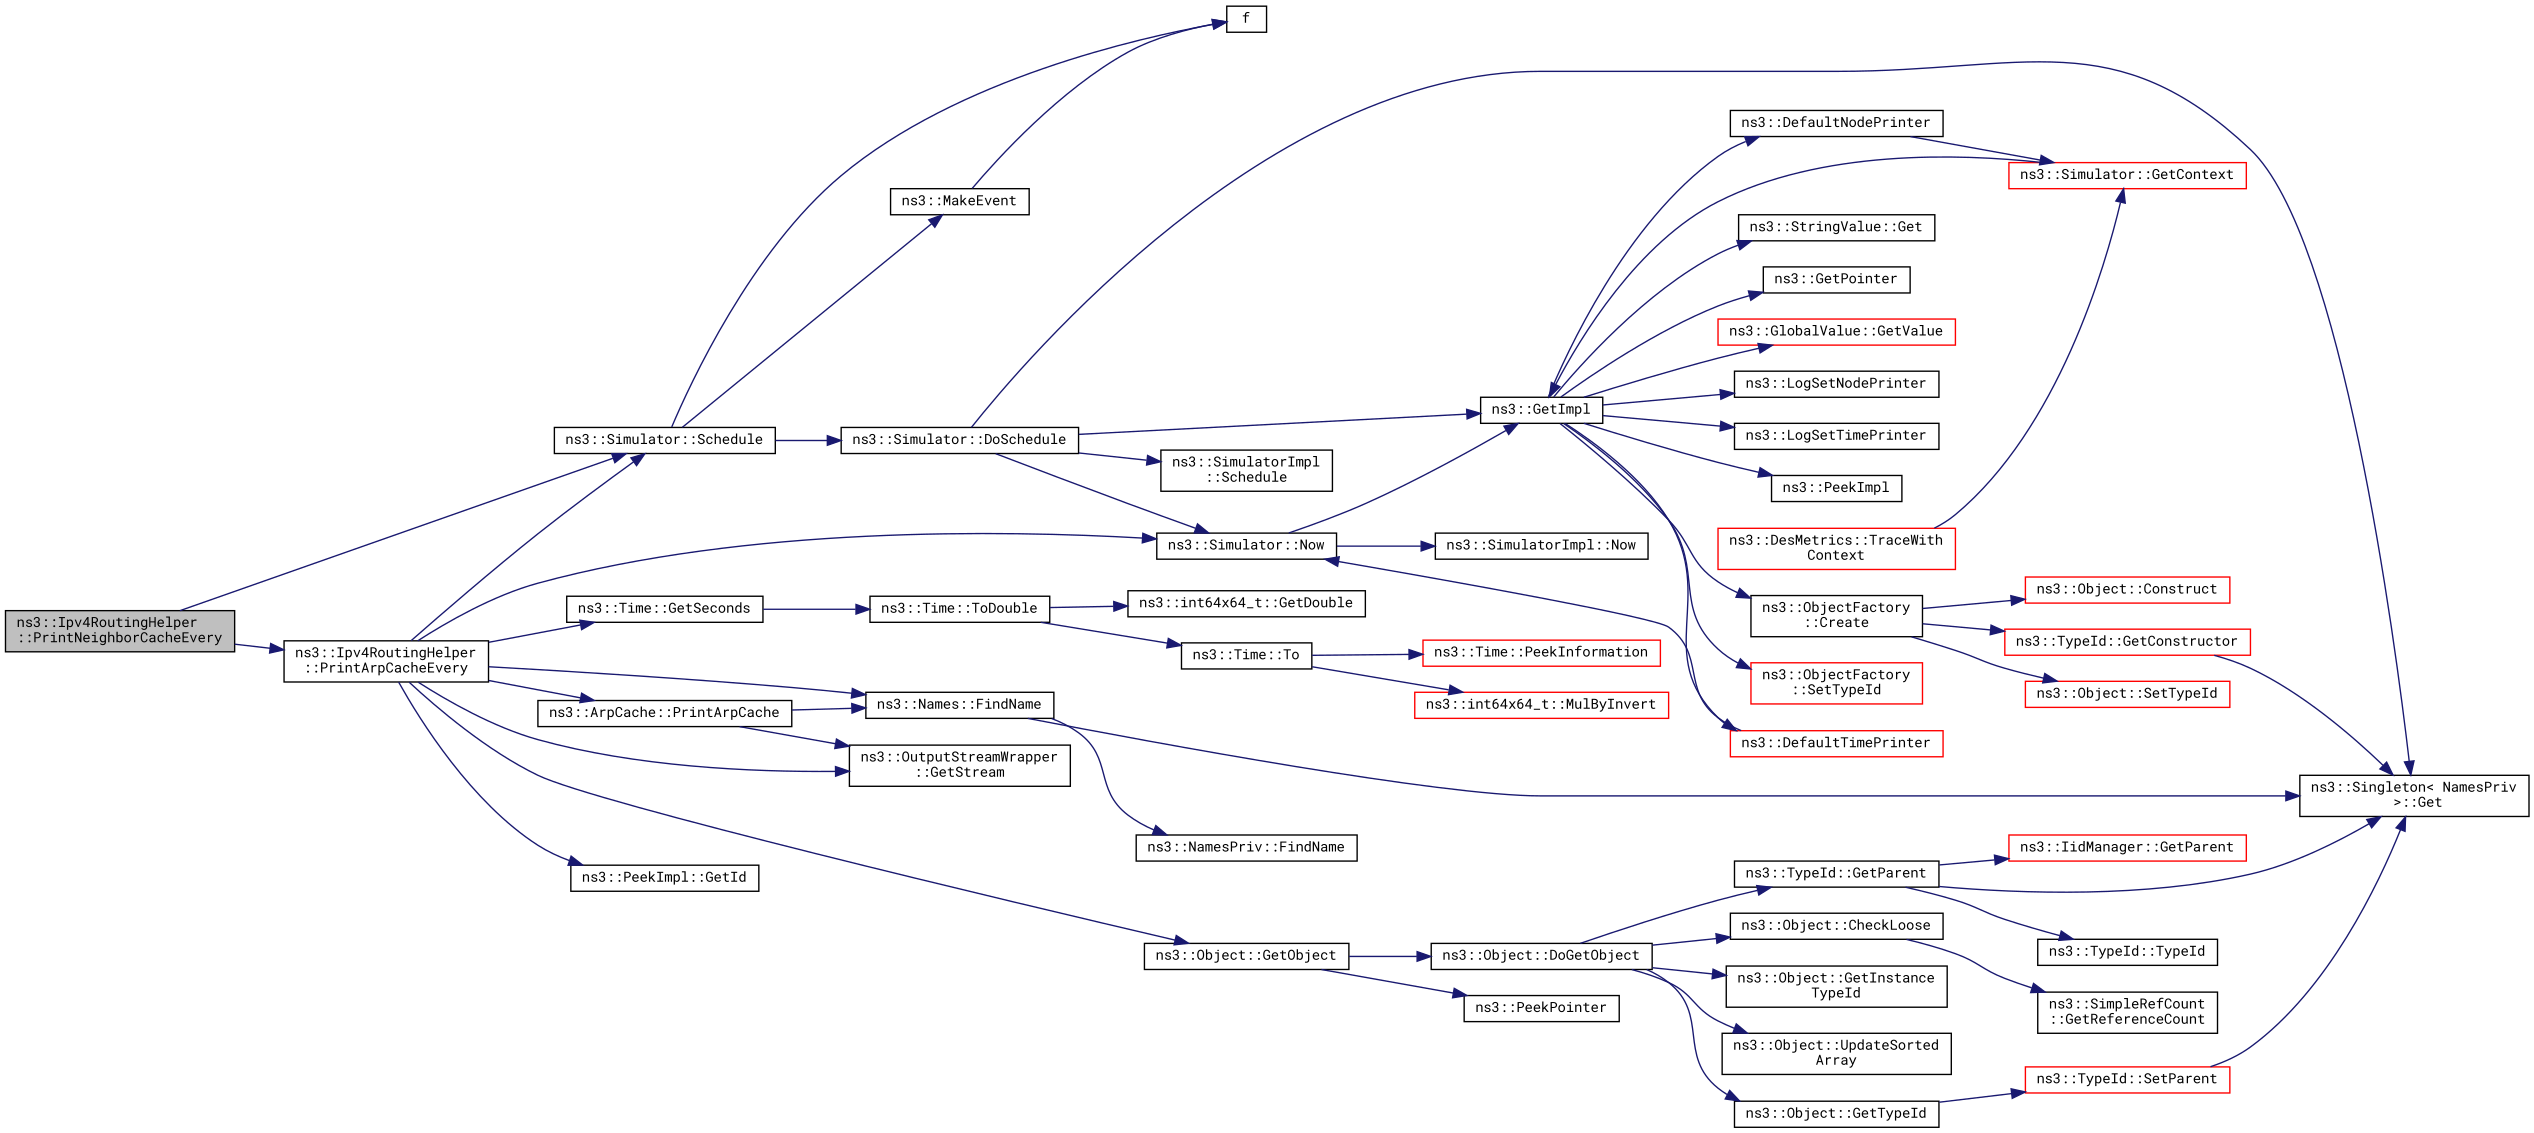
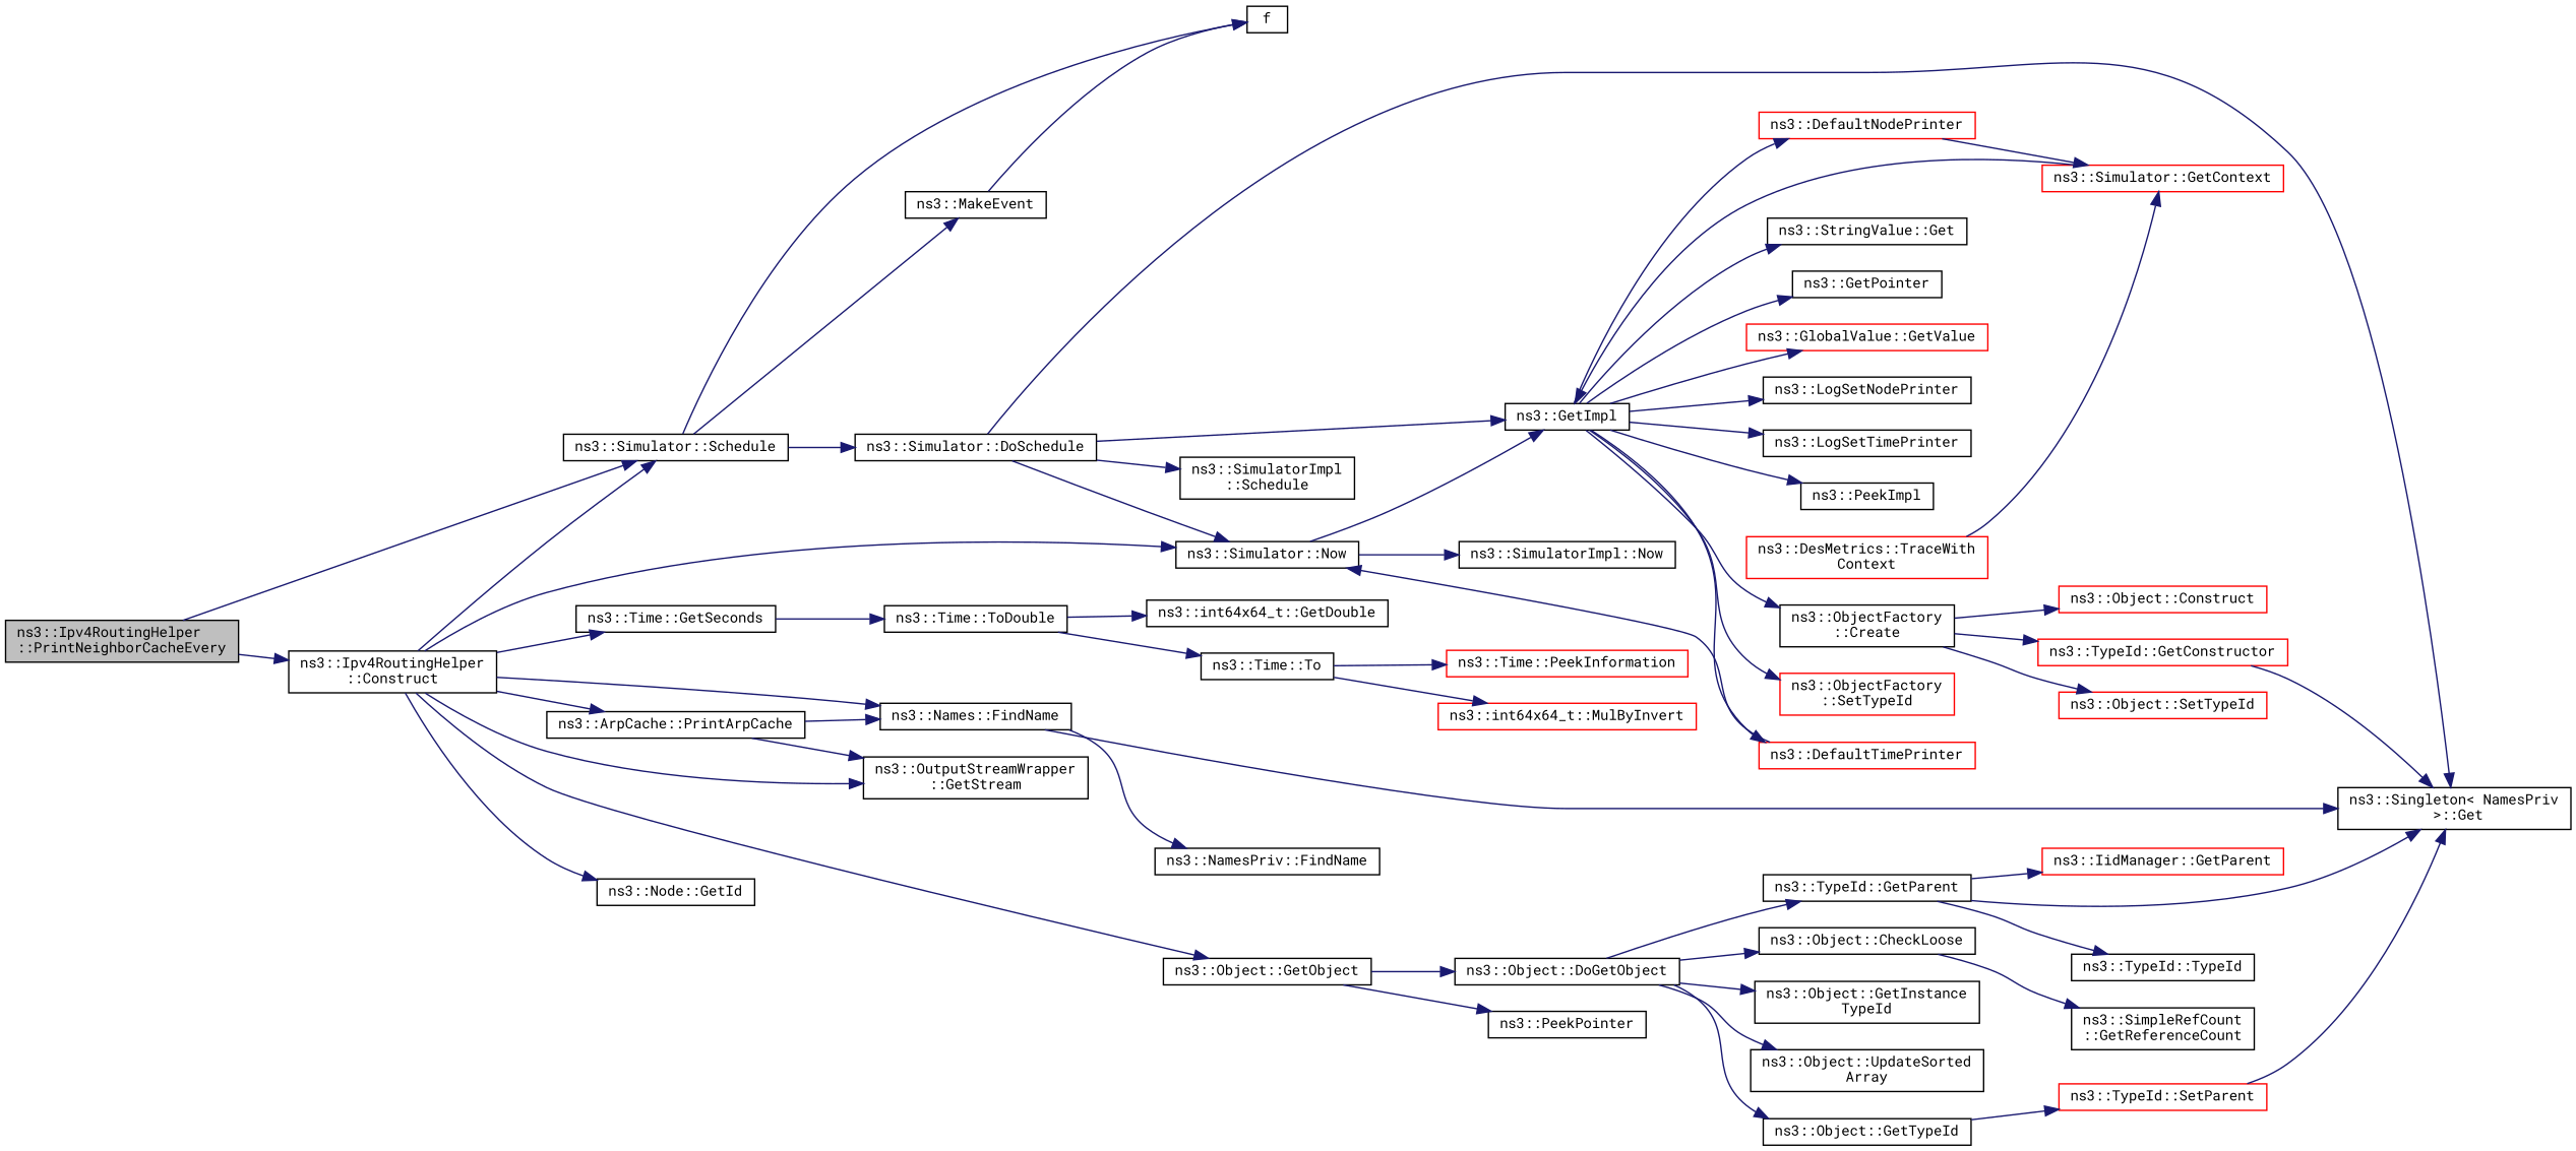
  digraph {
    fontname="Roboto Mono"
    rankdir=LR
    node [color=black fillcolor=white fontname="Roboto Mono" fontsize=10 shape=record style=filled]
    edge [color=midnightblue fontname="Roboto Mono" fontsize=10 labelfontname=Helvetica labelfontsize=10 style=solid]
    n1 [fillcolor=grey75 fontcolor=black height=0.2 label="ns3::Ipv4RoutingHelper\l::PrintNeighborCacheEvery" width=0.4]
-   n2 [height=0.2 label="ns3::Ipv4RoutingHelper\l::PrintArpCacheEvery" width=0.4]
+   n2 [height=0.2 label="ns3::Ipv4RoutingHelper\l::Construct" width=0.4]
    n3 [height=0.2 label="ns3::Simulator::Schedule" width=0.4]
    n4 [height=0.2 label="ns3::Names::FindName" width=0.4]
-   n5 [height=0.2 label="ns3::PeekImpl::GetId" width=0.4]
+   n5 [height=0.2 label="ns3::Node::GetId" width=0.4]
    n6 [height=0.2 label="ns3::Object::GetObject" width=0.4]
    n7 [height=0.2 label="ns3::Time::GetSeconds" width=0.4]
    n8 [height=0.2 label="ns3::OutputStreamWrapper\l::GetStream" width=0.4]
    n9 [height=0.2 label="ns3::Simulator::Now" width=0.4]
    n10 [height=0.2 label="ns3::ArpCache::PrintArpCache" width=0.4]
    n11 [height=0.2 label="ns3::Simulator::DoSchedule" width=0.4]
    n12 [height=0.2 label=f width=0.4]
    n13 [height=0.2 label="ns3::MakeEvent" width=0.4]
    n14 [height=0.2 label="ns3::NamesPriv::FindName" width=0.4]
    n15 [height=0.2 label="ns3::Singleton\< NamesPriv\l \>::Get" width=0.4]
    n16 [height=0.2 label="ns3::Object::DoGetObject" width=0.4]
    n17 [height=0.2 label="ns3::PeekPointer" width=0.4]
    n18 [height=0.2 label="ns3::Time::ToDouble" width=0.4]
    n19 [height=0.2 label="ns3::GetImpl" width=0.4]
    n20 [height=0.2 label="ns3::SimulatorImpl::Now" width=0.4]
    n21 [height=0.2 label="ns3::Object::CheckLoose" width=0.4]
    n22 [height=0.2 label="ns3::Object::GetInstance\lTypeId" width=0.4]
    n23 [height=0.2 label="ns3::TypeId::GetParent" width=0.4]
    n24 [height=0.2 label="ns3::Object::GetTypeId" width=0.4]
    n25 [height=0.2 label="ns3::Object::UpdateSorted\lArray" width=0.4]
    n26 [height=0.2 label="ns3::SimpleRefCount\l::GetReferenceCount" width=0.4]
    n27 [height=0.2 label="ns3::TypeId::TypeId" width=0.4]
    n28 [color=red height=0.2 label="ns3::IidManager::GetParent" width=0.4]
    n29 [color=red height=0.2 label="ns3::TypeId::SetParent" width=0.4]
    n30 [height=0.2 label="ns3::int64x64_t::GetDouble" width=0.4]
    n31 [height=0.2 label="ns3::Time::To" width=0.4]
    n32 [color=red height=0.2 label="ns3::int64x64_t::MulByInvert" width=0.4]
    n33 [color=red height=0.2 label="ns3::Time::PeekInformation" width=0.4]
    n34 [height=0.2 label="ns3::ObjectFactory\l::Create" width=0.4]
-   n35 [height=0.2 label="ns3::DefaultNodePrinter" width=0.4]
+   n35 [color=red height=0.2 label="ns3::DefaultNodePrinter" width=0.4]
    n36 [color=red height=0.2 label="ns3::DefaultTimePrinter" width=0.4]
    n37 [height=0.2 label="ns3::StringValue::Get" width=0.4]
    n38 [height=0.2 label="ns3::GetPointer" width=0.4]
    n39 [color=red height=0.2 label="ns3::GlobalValue::GetValue" width=0.4]
    n40 [height=0.2 label="ns3::LogSetNodePrinter" width=0.4]
    n41 [height=0.2 label="ns3::LogSetTimePrinter" width=0.4]
    n42 [height=0.2 label="ns3::PeekImpl" width=0.4]
    n43 [color=red height=0.2 label="ns3::ObjectFactory\l::SetTypeId" width=0.4]
    n44 [color=red height=0.2 label="ns3::Object::Construct" width=0.4]
    n45 [color=red height=0.2 label="ns3::TypeId::GetConstructor" width=0.4]
    n46 [color=red height=0.2 label="ns3::Object::SetTypeId" width=0.4]
    n47 [color=red height=0.2 label="ns3::Simulator::GetContext" width=0.4]
    n48 [height=0.2 label="ns3::SimulatorImpl\l::Schedule" width=0.4]
    n49 [color=red height=0.2 label="ns3::DesMetrics::TraceWith\lContext" width=0.4]
    n1 -> n2
    n1 -> n3
    n2 -> n3
    n2 -> n4
    n2 -> n5
    n2 -> n6
    n2 -> n7
    n2 -> n8
    n2 -> n9
    n2 -> n10
    n3 -> n11
    n3 -> n12
    n3 -> n13
    n4 -> n14
    n4 -> n15
    n6 -> n16
    n6 -> n17
    n7 -> n18
    n9 -> n19
    n9 -> n20
    n10 -> n4
    n10 -> n8
    n11 -> n9
    n11 -> n15
    n11 -> n19
    n11 -> n48
    n13 -> n12
    n16 -> n21
    n16 -> n22
    n16 -> n23
    n16 -> n24
    n16 -> n25
    n18 -> n30
    n18 -> n31
    n19 -> n34
    n19 -> n35
    n19 -> n36
    n19 -> n37
    n19 -> n38
    n19 -> n39
    n19 -> n40
    n19 -> n41
    n19 -> n42
    n19 -> n43
    n21 -> n26
    n23 -> n15
    n23 -> n27
    n23 -> n28
    n24 -> n29
    n29 -> n15
    n31 -> n32
    n31 -> n33
    n34 -> n44
    n34 -> n45
    n34 -> n46
    n35 -> n47
    n36 -> n9
    n45 -> n15
    n47 -> n19
    n49 -> n47
  }
